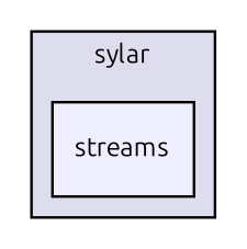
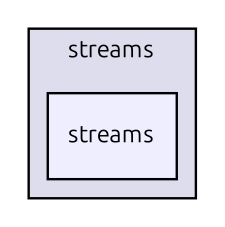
  digraph {
    compound=true
    fontname=Ubuntu
    n1 [fillcolor="#eeeeff" fontname=Ubuntu fontsize=10 label=streams pencolor=black shape=box style=filled]
    subgraph cluster_1 {
      bgcolor="#ddddee"
      fontsize=10
-     label=sylar
+     label=streams
      pencolor=black
      n1
    }
  }
